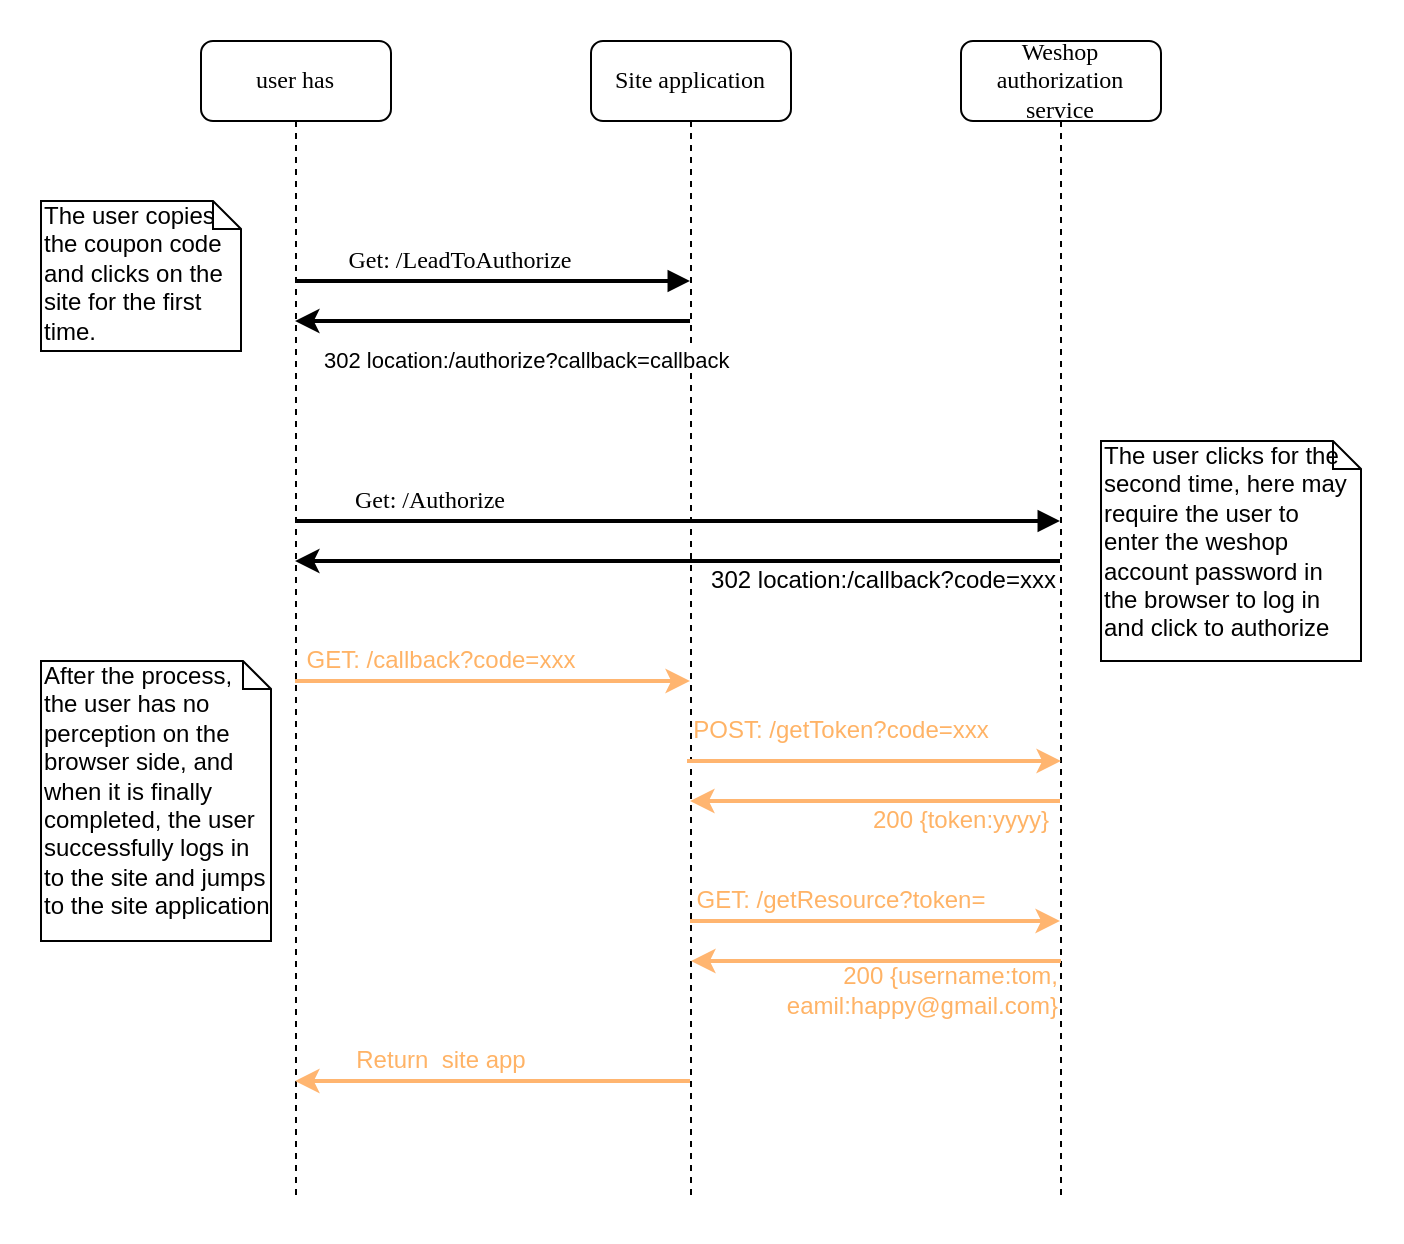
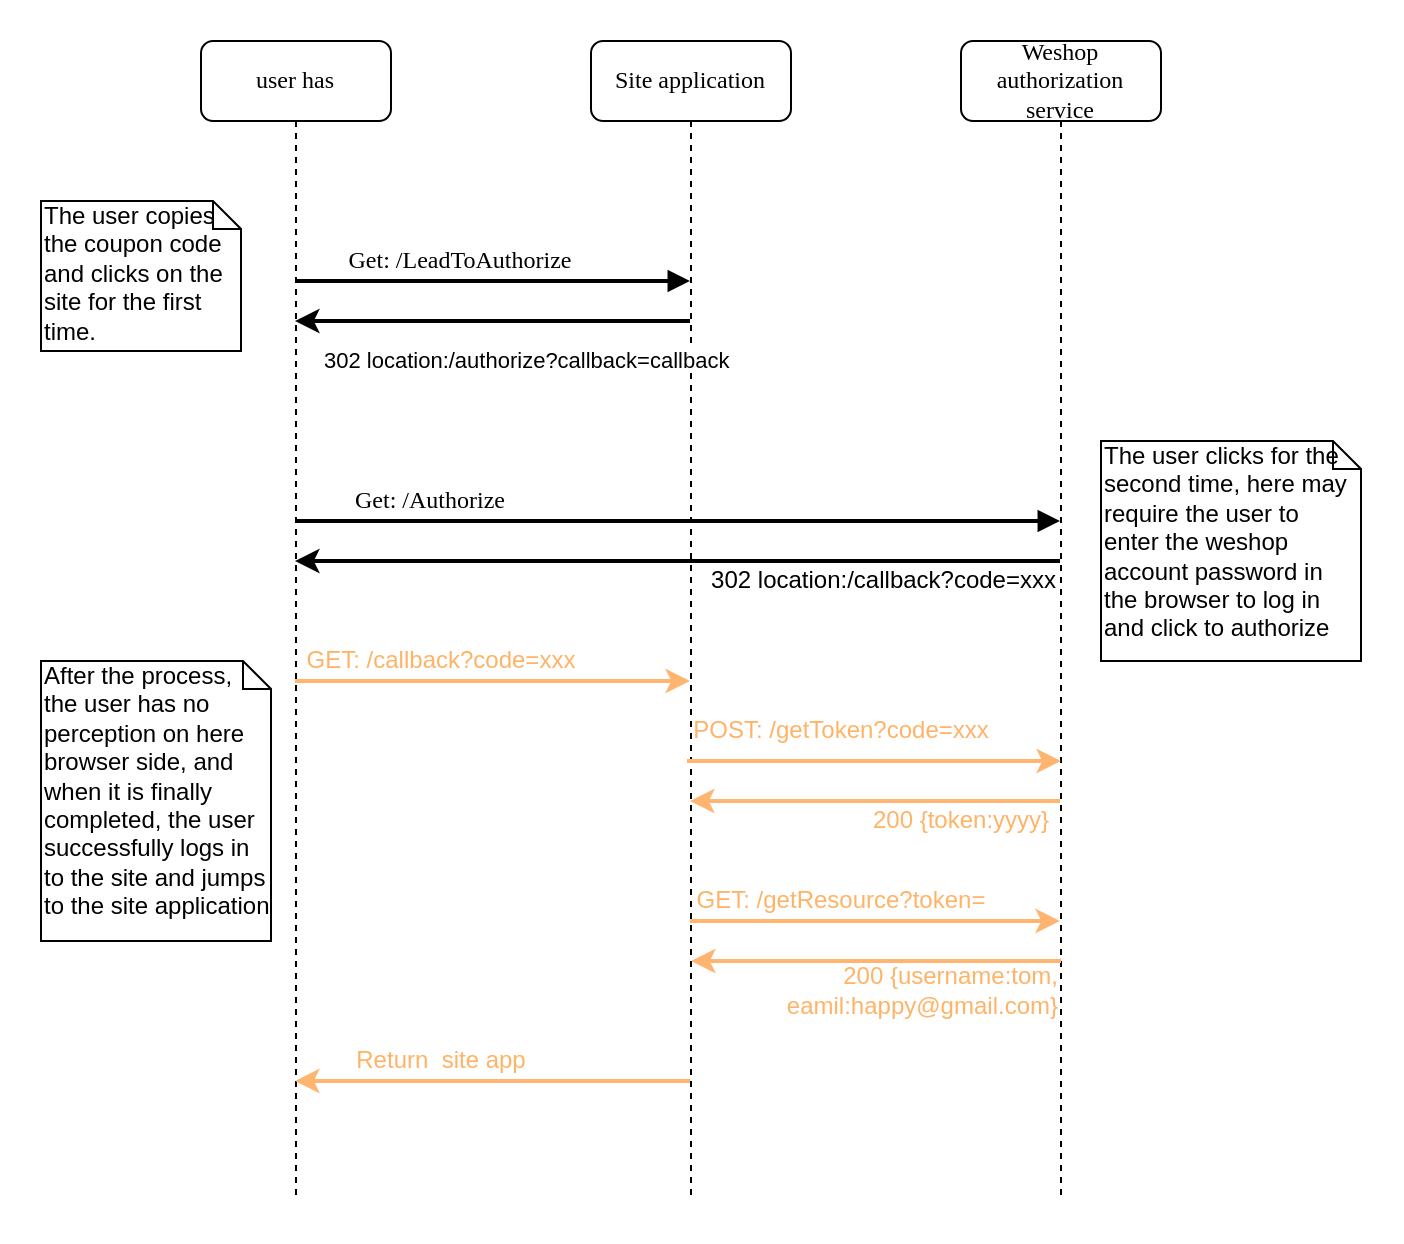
  <mxCell id="0" />
  <mxCell id="1" parent="0" />
  <mxCell id="2" value="Site application" style="shape=umlLifeline;perimeter=lifelinePerimeter;whiteSpace=wrap;html=1;container=1;collapsible=0;recursiveResize=0;outlineConnect=0;rounded=1;shadow=0;comic=0;labelBackgroundColor=none;strokeWidth=1;fontFamily=Verdana;fontSize=12;align=center;" parent="1" vertex="1"><mxGeometry x="295" y="20" width="100" height="580" as="geometry" /></mxCell>
  <mxCell id="3" value="Weshop authorization service" style="shape=umlLifeline;perimeter=lifelinePerimeter;whiteSpace=wrap;html=1;container=1;collapsible=0;recursiveResize=0;outlineConnect=0;rounded=1;shadow=0;comic=0;labelBackgroundColor=none;strokeWidth=1;fontFamily=Verdana;fontSize=12;align=center;" parent="1" vertex="1"><mxGeometry x="480" y="20" width="100" height="580" as="geometry" /></mxCell>
  <mxCell id="4" value="" style="html=1;verticalAlign=bottom;endArrow=block;labelBackgroundColor=none;fontFamily=Verdana;fontSize=12;align=right;strokeWidth=2;" parent="1" source="10" target="3" edge="1"><mxGeometry relative="1" as="geometry"><mxPoint x="155" y="260" as="sourcePoint" /><mxPoint x="575" y="380" as="targetPoint" /><Array as="points"><mxPoint x="380" y="260" /></Array></mxGeometry></mxCell>
  <mxCell id="5" value="" style="html=1;verticalAlign=bottom;endArrow=block;labelBackgroundColor=none;fontFamily=Verdana;fontSize=12;edgeStyle=elbowEdgeStyle;elbow=vertical;align=center;strokeWidth=2;" parent="1" source="10" target="2" edge="1"><mxGeometry relative="1" as="geometry"><mxPoint x="155" y="141" as="sourcePoint" /><mxPoint x="340" y="141.33" as="targetPoint" /><Array as="points"><mxPoint x="230" y="140" /></Array></mxGeometry></mxCell>
  <mxCell id="6" value="&lt;div style=&quot;font-family: &amp;#34;helvetica&amp;#34;&quot;&gt;The user copies&lt;/div&gt;&lt;div style=&quot;font-family: &amp;#34;helvetica&amp;#34;&quot;&gt;the coupon code&lt;/div&gt;&lt;div style=&quot;font-family: &amp;#34;helvetica&amp;#34;&quot;&gt;and clicks on the site for the first time.&lt;/div&gt;" style="shape=note;whiteSpace=wrap;html=1;size=14;verticalAlign=top;align=left;spacingTop=-6;rounded=0;shadow=0;comic=0;labelBackgroundColor=none;strokeWidth=1;fontFamily=Verdana;fontSize=12" parent="1" vertex="1"><mxGeometry x="20" y="100" width="100" height="75" as="geometry" /></mxCell>
  <mxCell id="7" value="" style="endArrow=classic;html=1;strokeWidth=2;" edge="1" parent="1" source="2" target="10"><mxGeometry width="50" height="50" relative="1" as="geometry"><mxPoint x="340.67" y="162.72" as="sourcePoint" /><mxPoint x="156.67" y="163.12" as="targetPoint" /><Array as="points"><mxPoint x="270" y="160" /></Array></mxGeometry></mxCell>
  <mxCell id="8" value="&lt;div&gt;&lt;font face=&quot;helvetica&quot;&gt;The user clicks for the second time, here may require the user to enter the weshop account password in the browser to log in and click to authorize&lt;/font&gt;&lt;br&gt;&lt;/div&gt;" style="shape=note;whiteSpace=wrap;html=1;size=14;verticalAlign=top;align=left;spacingTop=-6;rounded=0;shadow=0;comic=0;labelBackgroundColor=none;strokeWidth=1;fontFamily=Verdana;fontSize=12" vertex="1" parent="1"><mxGeometry x="550" y="220" width="130" height="110" as="geometry" /></mxCell>
  <mxCell id="9" value="" style="endArrow=classic;html=1;align=left;strokeWidth=2;" edge="1" parent="1" source="3" target="10"><mxGeometry width="50" height="50" relative="1" as="geometry"><mxPoint x="370" y="260" as="sourcePoint" /><mxPoint x="156" y="281.92" as="targetPoint" /><Array as="points"><mxPoint x="320" y="280" /></Array></mxGeometry></mxCell>
  <mxCell id="10" value="user has" style="shape=umlLifeline;perimeter=lifelinePerimeter;whiteSpace=wrap;html=1;container=1;collapsible=0;recursiveResize=0;outlineConnect=0;rounded=1;shadow=0;comic=0;labelBackgroundColor=none;strokeWidth=1;fontFamily=Verdana;fontSize=12;align=center;" parent="1" vertex="1"><mxGeometry x="100" y="20" width="95" height="580" as="geometry" /></mxCell>
  <mxCell id="11" value="&lt;span style=&quot;font-size: 11px ; background-color: rgb(255 , 255 , 255)&quot;&gt;302 location:/authorize?callback=callback&lt;/span&gt;" style="text;html=1;strokeColor=none;fillColor=none;align=left;verticalAlign=middle;whiteSpace=wrap;rounded=0;" vertex="1" parent="10"><mxGeometry x="60" y="150" width="250" height="20" as="geometry" /></mxCell>
  <mxCell id="12" value="&lt;span style=&quot;font-family: &amp;#34;verdana&amp;#34; ; text-align: right&quot;&gt;Get: /Authorize&lt;/span&gt;" style="text;html=1;strokeColor=none;fillColor=none;align=center;verticalAlign=middle;whiteSpace=wrap;rounded=0;" vertex="1" parent="10"><mxGeometry x="60" y="220" width="110" height="20" as="geometry" /></mxCell>
  <mxCell id="13" value="&lt;span style=&quot;font-family: &amp;#34;verdana&amp;#34;&quot;&gt;Get: /LeadToAuthorize&lt;/span&gt;" style="text;html=1;strokeColor=none;fillColor=none;align=center;verticalAlign=middle;whiteSpace=wrap;rounded=0;" vertex="1" parent="10"><mxGeometry x="60" y="100" width="140" height="20" as="geometry" /></mxCell>
  <mxCell id="14" value="302 location:/callback?code=xxx" style="text;html=1;strokeColor=none;fillColor=none;align=right;verticalAlign=middle;whiteSpace=wrap;rounded=0;" vertex="1" parent="1"><mxGeometry x="310" y="280" width="220" height="20" as="geometry" /></mxCell>
  <mxCell id="15" value="" style="endArrow=classic;html=1;align=left;fontColor=#FFB366;strokeColor=#FFB570;strokeWidth=2;" edge="1" parent="1" source="10" target="2"><mxGeometry width="50" height="50" relative="1" as="geometry"><mxPoint x="150" y="410" as="sourcePoint" /><mxPoint x="200" y="360" as="targetPoint" /><Array as="points"><mxPoint x="250" y="340" /></Array></mxGeometry></mxCell>
- <mxCell id="16" value="&lt;div&gt;&lt;font face=&quot;helvetica&quot;&gt;After the process, the user has no perception on the browser side, and when it is finally completed, the user successfully logs in to the site and jumps to the site application&lt;/font&gt;&lt;br&gt;&lt;/div&gt;" style="shape=note;whiteSpace=wrap;html=1;size=14;verticalAlign=top;align=left;spacingTop=-6;rounded=0;shadow=0;comic=0;labelBackgroundColor=none;strokeWidth=1;fontFamily=Verdana;fontSize=12" vertex="1" parent="1"><mxGeometry x="20" y="330" width="115" height="140" as="geometry" /></mxCell>
+ <mxCell id="16" value="&lt;div&gt;&lt;font face=&quot;helvetica&quot;&gt;After the process, the user has no perception on here browser side, and when it is finally completed, the user successfully logs in to the site and jumps to the site application&lt;/font&gt;&lt;br&gt;&lt;/div&gt;" style="shape=note;whiteSpace=wrap;html=1;size=14;verticalAlign=top;align=left;spacingTop=-6;rounded=0;shadow=0;comic=0;labelBackgroundColor=none;strokeWidth=1;fontFamily=Verdana;fontSize=12" vertex="1" parent="1"><mxGeometry x="20" y="330" width="115" height="140" as="geometry" /></mxCell>
  <mxCell id="17" value="GET: /callback?code=xxx" style="text;html=1;align=center;verticalAlign=middle;resizable=0;points=[];autosize=1;strokeColor=none;fontColor=#FFB366;" vertex="1" parent="1"><mxGeometry x="145" y="320" width="150" height="20" as="geometry" /></mxCell>
  <mxCell id="18" value="" style="endArrow=classic;html=1;align=left;fontColor=#FFB366;strokeColor=#FFB570;strokeWidth=2;" edge="1" parent="1"><mxGeometry width="50" height="50" relative="1" as="geometry"><mxPoint x="343" y="380" as="sourcePoint" /><mxPoint x="530" y="380" as="targetPoint" /><Array as="points"><mxPoint x="446" y="380" /></Array></mxGeometry></mxCell>
  <mxCell id="19" value="POST: /getToken?code=xxx" style="text;html=1;align=center;verticalAlign=middle;resizable=0;points=[];autosize=1;strokeColor=none;fontColor=#FFB366;" vertex="1" parent="1"><mxGeometry x="340" y="355" width="160" height="20" as="geometry" /></mxCell>
  <mxCell id="20" value="" style="endArrow=classic;html=1;fontColor=#FFB366;strokeColor=#FFB570;strokeWidth=2;align=left;" edge="1" parent="1" source="3" target="2"><mxGeometry width="50" height="50" relative="1" as="geometry"><mxPoint x="420" y="470" as="sourcePoint" /><mxPoint x="470" y="420" as="targetPoint" /><Array as="points"><mxPoint x="460" y="400" /></Array></mxGeometry></mxCell>
  <mxCell id="21" value="200 {token:yyyy}" style="text;html=1;align=center;verticalAlign=middle;resizable=0;points=[];autosize=1;strokeColor=none;fontColor=#FFB366;" vertex="1" parent="1"><mxGeometry x="430" y="400" width="100" height="20" as="geometry" /></mxCell>
  <mxCell id="22" value="" style="endArrow=classic;html=1;align=left;fontColor=#FFB366;strokeColor=#FFB570;strokeWidth=2;" edge="1" parent="1" source="2" target="3"><mxGeometry width="50" height="50" relative="1" as="geometry"><mxPoint x="350" y="460" as="sourcePoint" /><mxPoint x="527" y="460" as="targetPoint" /><Array as="points"><mxPoint x="443" y="460" /></Array></mxGeometry></mxCell>
  <mxCell id="23" value="GET: /getResource?token=" style="text;html=1;align=center;verticalAlign=middle;resizable=0;points=[];autosize=1;strokeColor=none;fontColor=#FFB366;" vertex="1" parent="1"><mxGeometry x="335" y="440" width="170" height="20" as="geometry" /></mxCell>
  <mxCell id="24" value="" style="endArrow=classic;html=1;fontColor=#FFB366;strokeColor=#FFB570;strokeWidth=2;align=left;" edge="1" parent="1"><mxGeometry width="50" height="50" relative="1" as="geometry"><mxPoint x="530" y="480" as="sourcePoint" /><mxPoint x="345" y="480" as="targetPoint" /><Array as="points"><mxPoint x="460.5" y="480" /></Array></mxGeometry></mxCell>
  <mxCell id="25" value="200 {username:tom,&lt;br&gt;eamil:happy@gmail.com}" style="text;html=1;align=right;verticalAlign=middle;resizable=0;points=[];autosize=1;strokeColor=none;fontColor=#FFB366;" vertex="1" parent="1"><mxGeometry x="380" y="480" width="150" height="30" as="geometry" /></mxCell>
  <mxCell id="26" value="" style="endArrow=classic;html=1;fontColor=#FFB366;strokeColor=#FFB570;strokeWidth=2;align=left;" edge="1" parent="1" source="2" target="10"><mxGeometry width="50" height="50" relative="1" as="geometry"><mxPoint x="350" y="460" as="sourcePoint" /><mxPoint x="400" y="410" as="targetPoint" /><Array as="points"><mxPoint x="250" y="540" /></Array></mxGeometry></mxCell>
  <mxCell id="27" value="Return&amp;nbsp; site app" style="text;html=1;align=center;verticalAlign=middle;resizable=0;points=[];autosize=1;strokeColor=none;fontColor=#FFB366;" vertex="1" parent="1"><mxGeometry x="170" y="520" width="100" height="20" as="geometry" /></mxCell>
